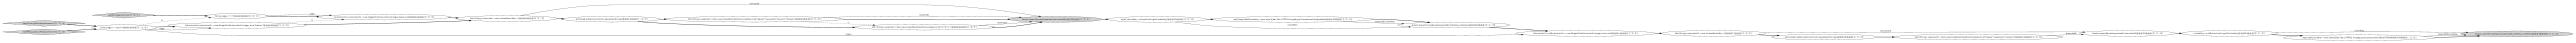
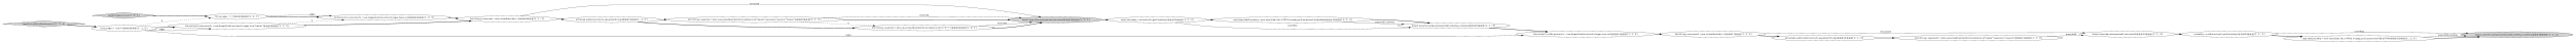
  digraph {
    fontname="IBM Plex Sans"
    rankdir=LR
    node [fillcolor=white fontname="IBM Plex Sans" shape=ellipse style=filled]
    edge [fontname="IBM Plex Sans" style=bold]
    n1 [label="extracted.add(extractionFn.apply(testString))@@@7@@@['1', '1', '1']"]
    n2 [label="Set<String> expected = Sets.newLinkedHashSet(ImmutableList.of(\"a\",\"b\",\"c\"))@@@9@@@['0', '0', '1']"]
    n3 [label="Set<String> expected = Sets.newLinkedHashSet(ImmutableList.of(\"apple\",\"awesome\",\"asylum\",\"foobar\"))@@@9@@@['1', '1', '0']"]
    n4 [fillcolor=lightgray label="Assert.assertEquals(expected,extracted)@@@10@@@['1', '1', '1']"]
    n5 [fillcolor=lightgray label="testMissingValueReplacement['1', '0', '0']" shape=diamond]
    n6 [label="String regex = \"(a\w*)\"@@@3@@@['1', '1', '0']"]
    n7 [label="ExtractionFn nullExtractionFn = new RegexDimExtractionFn(regex,true,null)@@@16@@@['1', '1', '0']"]
    n8 [label="String regex = \"(.)\"@@@3@@@['0', '0', '1']"]
    n9 [label="ExtractionFn extractionFn = new RegexDimExtractionFn(regex,true,\"foobar\")@@@4@@@['1', '1', '0']"]
    n10 [label="Assert.assertArrayEquals(expectedCacheKey,cacheKey)@@@15@@@['1', '1', '0']"]
    n11 [label="Set<String> extracted2 = new LinkedHashSet<>()@@@17@@@['1', '1', '0']"]
    n12 [label="Assert.assertEquals(expected2,extracted2)@@@23@@@['1', '1', '0']"]
    n13 [label="cacheKey = nullExtractionFn.getCacheKey()@@@24@@@['1', '1', '0']"]
    n14 [fillcolor=lightgray label="Assert.assertArrayEquals(expectedCacheKey,cacheKey)@@@28@@@['1', '1', '0']"]
    n15 [label="expectedCacheKey = new byte((((edu.fdu.CPPDG.tinypdg.pe.ExpressionInfo@ad704b@@@25@@@['1', '1', '0']"]
    n16 [label="extracted2.add(nullExtractionFn.apply(testString))@@@19@@@['1', '1', '0']"]
    n17 [label="Set<String> expected2 = Sets.newLinkedHashSet(ImmutableList.of(\"apple\",\"awesome\",\"asylum\"))@@@21@@@['1', '1', '0']"]
    n18 [label="byte(( cacheKey = extractionFn.getCacheKey()@@@11@@@['1', '1', '0']"]
    n19 [label="byte(( expectedCacheKey = new byte((((edu.fdu.CPPDG.tinypdg.pe.ExpressionInfo@ad6feb@@@12@@@['1', '1', '0']"]
-   n20 [fillcolor=lightgray label="testMissingValueReplacement['0', '1', '0']" shape=diamond]
    n21 [fillcolor=lightgray label="testStringExtraction['0', '0', '1']" shape=diamond]
    n22 [label="ExtractionFn extractionFn = new RegexDimExtractionFn(regex,false,null)@@@4@@@['0', '0', '1']"]
    n23 [label="Set<String> extracted = new LinkedHashSet<>()@@@5@@@['1', '1', '1']"]
    n1 -> n2
    n1 -> n3
    n2 -> n4
    n2 -> n4 [label=expected style=solid]
    n3 -> n2 [label=0 style=dashed]
    n3 -> n4 [label=expected style=solid]
    n3 -> n4
    n4 -> n18
    n5 -> n6
    n6 -> n7 [label=regex style=solid]
    n6 -> n8 [label=0 style=dashed]
    n6 -> n9 [label=regex style=solid]
    n6 -> n9
    n7 -> n11
    n8 -> n22
    n8 -> n22 [label=regex style=solid]
    n9 -> n22 [label=0 style=dashed]
    n9 -> n23
    n10 -> n7
    n11 -> n12 [label=extracted2 style=solid]
    n11 -> n16
    n12 -> n13
    n13 -> n14 [label=cacheKey style=solid]
    n13 -> n15
    n15 -> n14
    n15 -> n14 [label=expectedCacheKey style=solid]
    n16 -> n17
    n17 -> n12 [label=expected2 style=solid]
    n18 -> n10 [label=cacheKey style=solid]
    n18 -> n19
    n19 -> n10
    n19 -> n10 [label=expectedCacheKey style=solid]
-   n20 -> n6
    n21 -> n8
    n22 -> n23
    n23 -> n1
    n23 -> n4 [label=extracted style=solid]
  }
